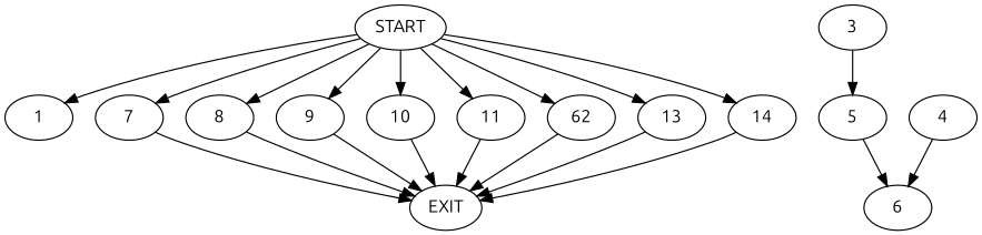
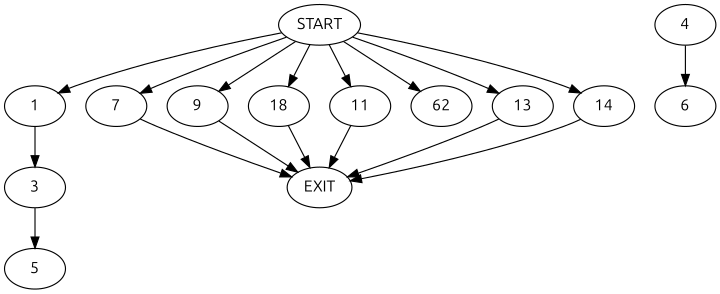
  digraph {
    fontname=Ubuntu
    node [fontname=Ubuntu]
    edge [fontname=Ubuntu]
    n1 [label=START]
    1
    7
-   8
    9
-   10
+   10 [label=18]
    11
    n8 [label=62]
    13
    14
    3
    n12 [label=EXIT]
    5
    4
    6
    n1 -> 1
    n1 -> 7
-   n1 -> 8
    n1 -> 9
    n1 -> 10
    n1 -> 11
    n1 -> n8
    n1 -> 13
    n1 -> 14
+   1 -> 3
    7 -> n12
-   8 -> n12
    9 -> n12
    10 -> n12
    11 -> n12
-   n8 -> n12
    13 -> n12
    14 -> n12
    3 -> 5
-   5 -> 6
    4 -> 6
  }
